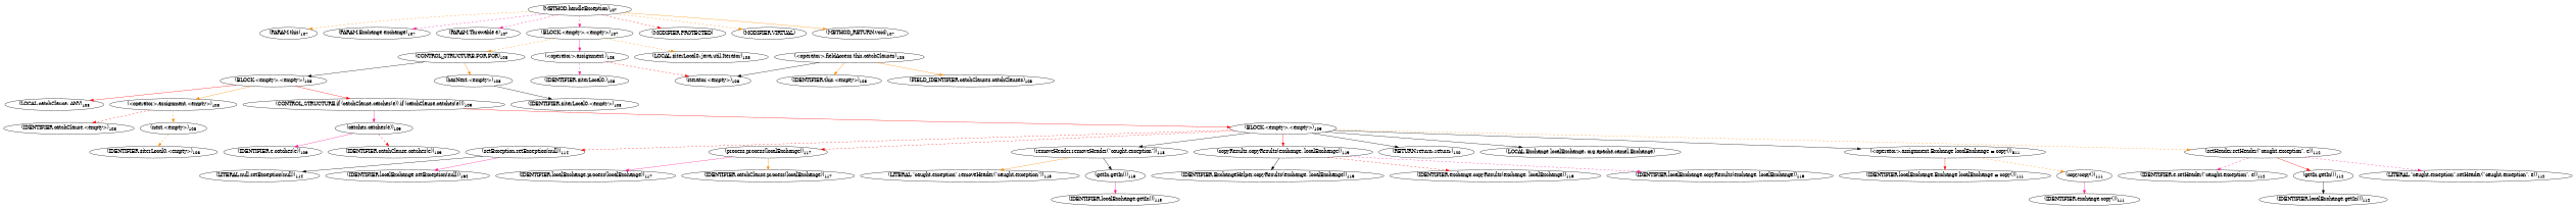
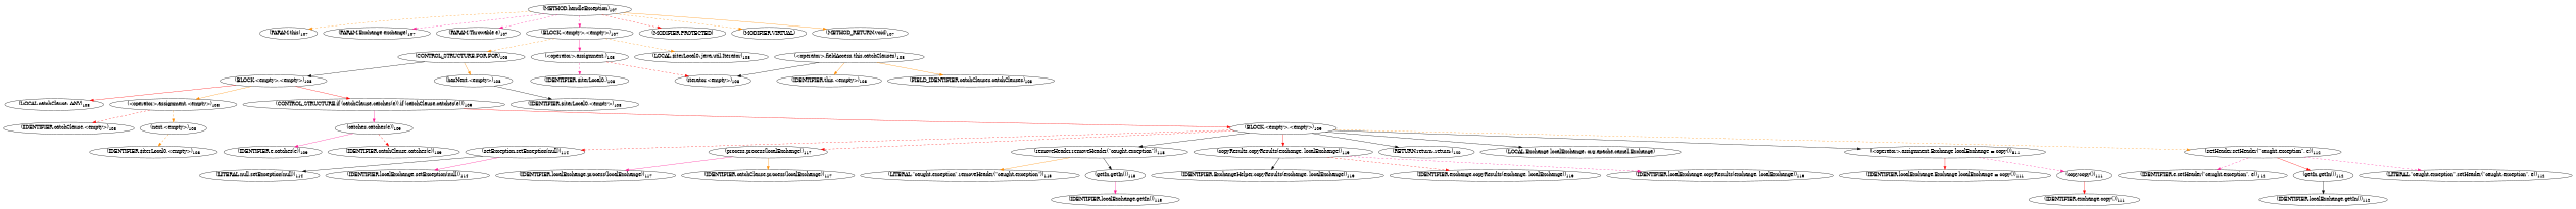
  digraph {
    edge [color=darkorange style=solid]
    n1 [label=<(METHOD,handleException)<SUB>107</SUB>>]
    n2 [label=<(PARAM,this)<SUB>107</SUB>>]
    n3 [label=<(PARAM,Exchange exchange)<SUB>107</SUB>>]
    n4 [label=<(PARAM,Throwable e)<SUB>107</SUB>>]
    n5 [label=<(BLOCK,&lt;empty&gt;,&lt;empty&gt;)<SUB>107</SUB>>]
    n6 [label=<(MODIFIER,PROTECTED)>]
    n7 [label=<(MODIFIER,VIRTUAL)>]
    n8 [label=<(METHOD_RETURN,void)<SUB>107</SUB>>]
    n9 [label=<(LOCAL,$iterLocal0: java.util.Iterator)<SUB>108</SUB>>]
    n10 [label=<(&lt;operator&gt;.assignment,)<SUB>108</SUB>>]
    n11 [label=<(CONTROL_STRUCTURE,FOR,FOR)<SUB>108</SUB>>]
    n12 [label=<(IDENTIFIER,$iterLocal0,)<SUB>108</SUB>>]
    n13 [label=<(iterator,&lt;empty&gt;)<SUB>108</SUB>>]
    n14 [label=<(hasNext,&lt;empty&gt;)<SUB>108</SUB>>]
    n15 [label=<(BLOCK,&lt;empty&gt;,&lt;empty&gt;)<SUB>108</SUB>>]
    n16 [label=<(&lt;operator&gt;.fieldAccess,this.catchClauses)<SUB>108</SUB>>]
    n17 [label=<(IDENTIFIER,this,&lt;empty&gt;)<SUB>108</SUB>>]
    n18 [label=<(FIELD_IDENTIFIER,catchClauses,catchClauses)<SUB>108</SUB>>]
    n19 [label=<(IDENTIFIER,$iterLocal0,&lt;empty&gt;)<SUB>108</SUB>>]
    n20 [label=<(LOCAL,catchClause: ANY)<SUB>108</SUB>>]
    n21 [label=<(&lt;operator&gt;.assignment,&lt;empty&gt;)<SUB>108</SUB>>]
    n22 [label=<(CONTROL_STRUCTURE,if (catchClause.catches(e)),if (catchClause.catches(e)))<SUB>109</SUB>>]
    n23 [label=<(IDENTIFIER,catchClause,&lt;empty&gt;)<SUB>108</SUB>>]
    n24 [label=<(next,&lt;empty&gt;)<SUB>108</SUB>>]
    n25 [label=<(catches,catches(e))<SUB>109</SUB>>]
    n26 [label=<(BLOCK,&lt;empty&gt;,&lt;empty&gt;)<SUB>109</SUB>>]
    n27 [label=<(IDENTIFIER,$iterLocal0,&lt;empty&gt;)<SUB>108</SUB>>]
    n28 [label=<(IDENTIFIER,catchClause,catches(e))<SUB>109</SUB>>]
    n29 [label=<(IDENTIFIER,e,catches(e))<SUB>109</SUB>>]
    n30 [label=<(LOCAL,Exchange localExchange: org.apache.camel.Exchange)>]
    n31 [label=<(&lt;operator&gt;.assignment,Exchange localExchange = copy())<SUB>811</SUB>>]
    n32 [label=<(setHeader,setHeader(&quot;caught.exception&quot;, e))<SUB>112</SUB>>]
    n33 [label=<(setException,setException(null))<SUB>114</SUB>>]
    n34 [label=<(process,process(localExchange))<SUB>117</SUB>>]
    n35 [label=<(removeHeader,removeHeader(&quot;caught.exception&quot;))<SUB>118</SUB>>]
    n36 [label=<(copyResults,copyResults(exchange, localExchange))<SUB>119</SUB>>]
    n37 [label=<(RETURN,return;,return;)<SUB>120</SUB>>]
    n38 [label=<(IDENTIFIER,localExchange,Exchange localExchange = copy())<SUB>111</SUB>>]
    n39 [label=<(copy,copy())<SUB>111</SUB>>]
    n40 [label=<(getIn,getIn())<SUB>112</SUB>>]
    n41 [label=<(LITERAL,&quot;caught.exception&quot;,setHeader(&quot;caught.exception&quot;, e))<SUB>112</SUB>>]
    n42 [label=<(IDENTIFIER,e,setHeader(&quot;caught.exception&quot;, e))<SUB>112</SUB>>]
-   n43 [label=<(IDENTIFIER,localExchange,setException(null))<SUB>164</SUB>>]
+   n43 [label=<(IDENTIFIER,localExchange,setException(null))<SUB>114</SUB>>]
    n44 [label=<(LITERAL,null,setException(null))<SUB>114</SUB>>]
    n45 [label=<(IDENTIFIER,catchClause,process(localExchange))<SUB>117</SUB>>]
    n46 [label=<(IDENTIFIER,localExchange,process(localExchange))<SUB>117</SUB>>]
    n47 [label=<(getIn,getIn())<SUB>118</SUB>>]
    n48 [label=<(LITERAL,&quot;caught.exception&quot;,removeHeader(&quot;caught.exception&quot;))<SUB>118</SUB>>]
    n49 [label=<(IDENTIFIER,ExchangeHelper,copyResults(exchange, localExchange))<SUB>119</SUB>>]
    n50 [label=<(IDENTIFIER,exchange,copyResults(exchange, localExchange))<SUB>119</SUB>>]
    n51 [label=<(IDENTIFIER,localExchange,copyResults(exchange, localExchange))<SUB>119</SUB>>]
    n52 [label=<(IDENTIFIER,exchange,copy())<SUB>111</SUB>>]
    n53 [label=<(IDENTIFIER,localExchange,getIn())<SUB>112</SUB>>]
    n54 [label=<(IDENTIFIER,localExchange,getIn())<SUB>118</SUB>>]
    n1 -> n2 [style=dashed]
    n1 -> n3 [color=deeppink style=dashed]
    n1 -> n4 [color=deeppink style=dashed]
    n1 -> n5 [color=deeppink style=dashed]
    n1 -> n6 [color=red style=dashed]
    n1 -> n7 [style=dashed]
    n1 -> n8
    n5 -> n9 [style=dashed]
    n5 -> n10 [color=deeppink]
    n5 -> n11 [style=dashed]
    n10 -> n12 [color=deeppink style=dashed]
    n10 -> n13 [color=red style=dashed]
    n11 -> n14
    n11 -> n15 [color=black]
    n14 -> n19 [color=black]
    n15 -> n20 [color=red]
    n15 -> n21
    n15 -> n22 [color=red]
    n16 -> n13 [color=black]
    n16 -> n17
    n16 -> n18
    n21 -> n23 [color=red style=dashed]
    n21 -> n24 [style=dashed]
    n22 -> n25 [color=deeppink]
    n22 -> n26 [color=red]
    n24 -> n27 [style=dashed]
    n25 -> n28 [color=red style=dashed]
    n25 -> n29 [color=deeppink]
    n26 -> n30 [color=black]
    n26 -> n31 [color=black]
    n26 -> n32 [style=dashed]
    n26 -> n33 [color=red style=dashed]
    n26 -> n34 [color=red style=dashed]
    n26 -> n35 [color=black]
    n26 -> n36 [color=red]
    n26 -> n37 [color=black]
    n31 -> n38 [color=red]
-   n31 -> n39 [style=dashed]
+   n31 -> n39 [color=deeppink style=dashed]
    n32 -> n40 [color=red]
    n32 -> n41 [color=deeppink style=dashed]
    n32 -> n42 [color=deeppink style=dashed]
    n33 -> n43 [color=deeppink]
    n33 -> n44 [color=black]
    n34 -> n45
    n34 -> n46 [color=deeppink]
    n35 -> n47 [color=black]
    n35 -> n48
    n36 -> n49 [color=black]
    n36 -> n50 [color=red style=dashed]
    n36 -> n51 [color=deeppink style=dashed]
-   n39 -> n52 [color=deeppink]
+   n39 -> n52 [color=red]
    n40 -> n53 [color=black]
    n47 -> n54 [color=deeppink]
  }
